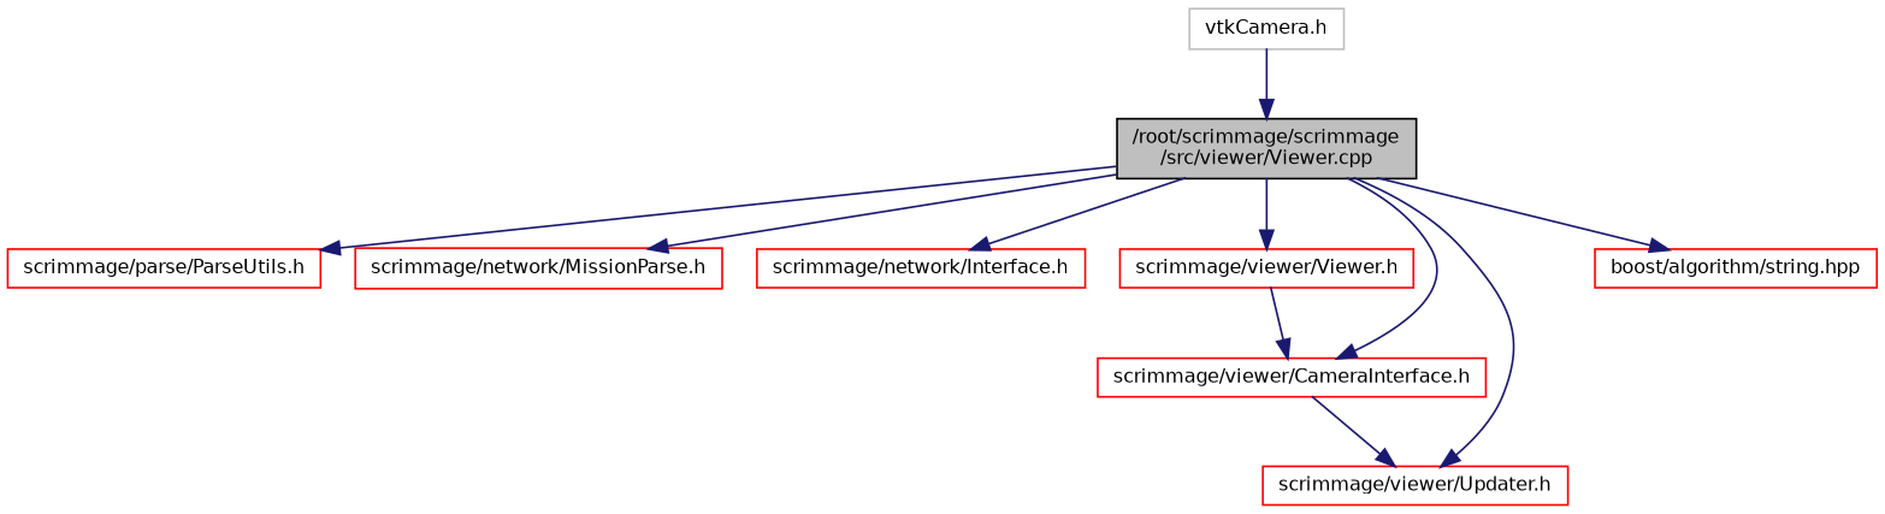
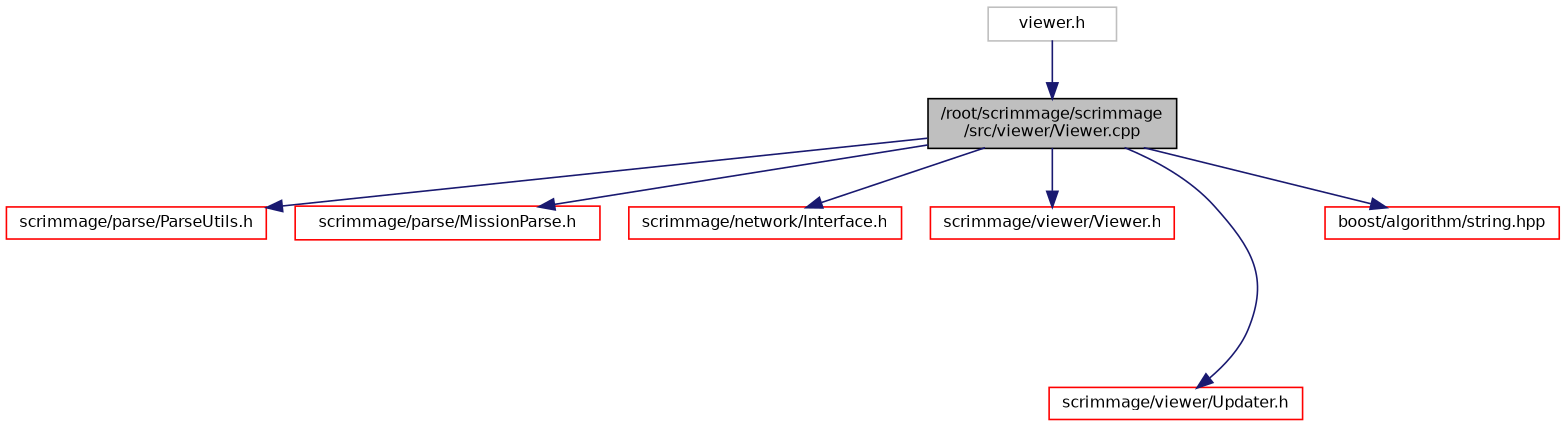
  digraph {
    node [color=red fillcolor=white fontname=Helvetica fontsize=10 shape=record style=filled]
    edge [color=midnightblue fontname=Helvetica fontsize=10 labelfontname=Helvetica labelfontsize=10 style=solid]
    n1 [color=black fillcolor=grey75 fontcolor=black height=0.2 label="/root/scrimmage/scrimmage\l/src/viewer/Viewer.cpp" width=0.4]
    n2 [height=0.2 label="scrimmage/parse/ParseUtils.h" width=0.4]
-   n3 [height=0.2 label="scrimmage/network/MissionParse.h" width=0.4]
+   n3 [height=0.2 label="scrimmage/parse/MissionParse.h" width=0.4]
    n4 [height=0.2 label="scrimmage/network/Interface.h" width=0.4]
    n5 [height=0.2 label="scrimmage/viewer/Viewer.h" width=0.4]
-   n6 [height=0.2 label="scrimmage/viewer/CameraInterface.h" width=0.4]
    n7 [height=0.2 label="scrimmage/viewer/Updater.h" width=0.4]
    n8 [height=0.2 label="boost/algorithm/string.hpp" width=0.4]
-   n9 [color=grey75 height=0.2 label="vtkCamera.h" width=0.4]
+   n9 [color=grey75 height=0.2 label="viewer.h" width=0.4]
    n1 -> n2
    n1 -> n3
    n1 -> n4
    n1 -> n5
-   n1 -> n6
    n1 -> n7
    n1 -> n8
-   n5 -> n6
-   n6 -> n7
    n9 -> n1
  }
